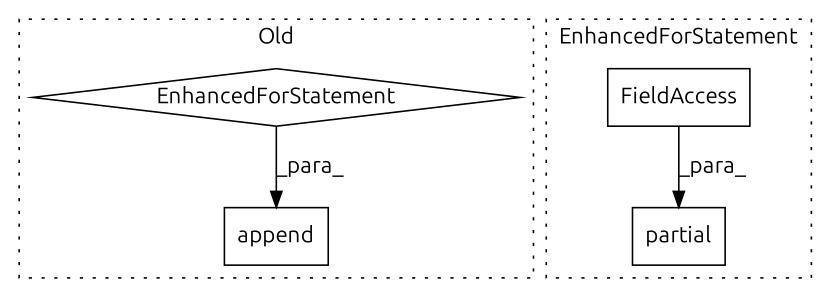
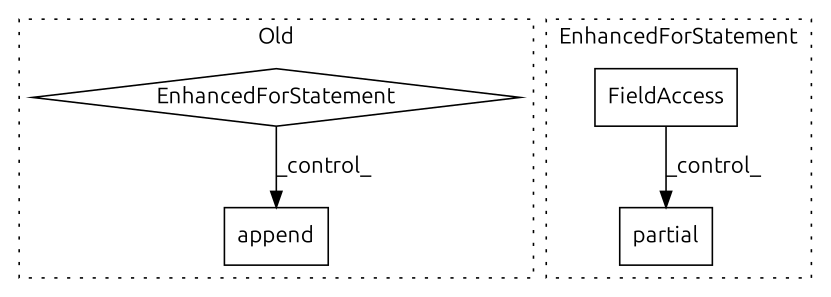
  digraph {
    fontname=Ubuntu
    node [a=32 fontname=Ubuntu shape=box]
    edge [fontname=Ubuntu]
    n1 [l="7,1" label=append s="6219,6306"]
    n2 [a=70 l="53,2" label=EnhancedForStatement s="6114,6204" shape=diamond]
    n3 [l="8,1" label=partial s="6511,6594"]
    n4 [a=22 l=10 label=FieldAccess s=6519]
    subgraph cluster_1 {
      label=Old
      style=dotted
      n1
      n2
    }
    subgraph cluster_2 {
      label=EnhancedForStatement
      style=dotted
      n3
      n4
    }
-   n2 -> n1 [label=_para_]
-   n4 -> n3 [label=_para_]
+   n2 -> n1 [label=_control_]
+   n4 -> n3 [label=_control_]
  }
